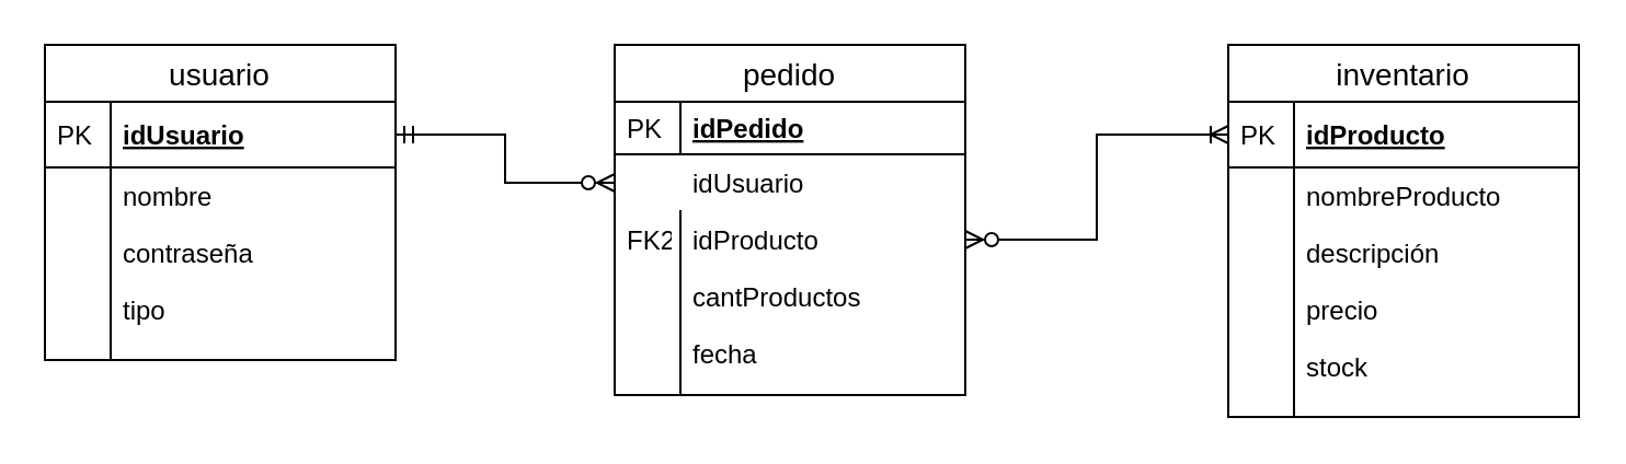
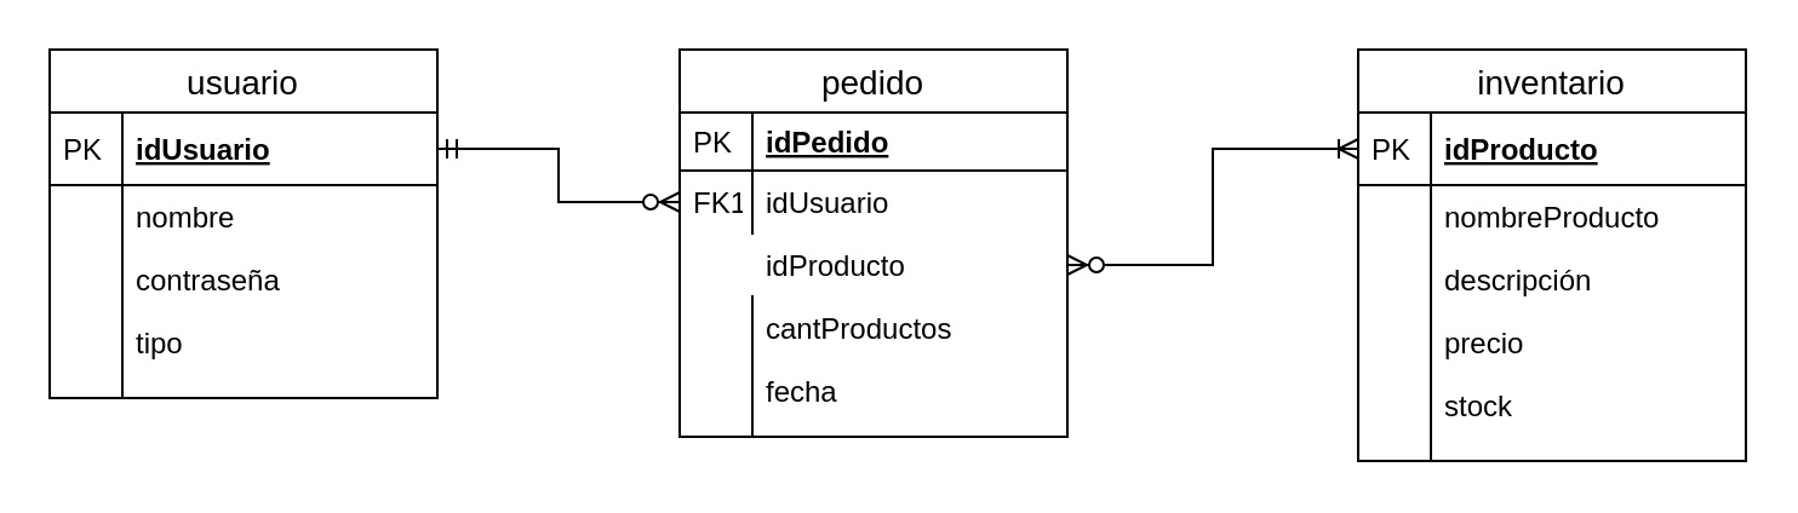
  <mxCell id="0" />
  <mxCell id="1" parent="0" />
  <mxCell id="2" style="edgeStyle=orthogonalEdgeStyle;rounded=0;orthogonalLoop=1;jettySize=auto;html=1;endArrow=ERzeroToMany;endFill=1;startArrow=ERmandOne;startFill=0;exitX=1;exitY=0.5;exitDx=0;exitDy=0;entryX=0;entryY=0.5;entryDx=0;entryDy=0;" edge="1" parent="1" source="4" target="17"><mxGeometry relative="1" as="geometry"><mxPoint x="280" y="92" as="targetPoint" /><mxPoint x="190" y="60" as="sourcePoint" /><Array as="points"><mxPoint x="230" y="61" /><mxPoint x="230" y="83" /></Array></mxGeometry></mxCell>
  <mxCell id="3" value="usuario" style="swimlane;fontStyle=0;childLayout=stackLayout;horizontal=1;startSize=26;horizontalStack=0;resizeParent=1;resizeParentMax=0;resizeLast=0;collapsible=1;marginBottom=0;align=center;fontSize=14;" vertex="1" parent="1"><mxGeometry x="20" y="20" width="160" height="144" as="geometry" /></mxCell>
  <mxCell id="4" value="idUsuario" style="shape=partialRectangle;top=0;left=0;right=0;bottom=1;align=left;verticalAlign=middle;fillColor=none;spacingLeft=34;spacingRight=4;overflow=hidden;rotatable=0;points=[[0,0.5],[1,0.5]];portConstraint=eastwest;dropTarget=0;fontStyle=5;fontSize=12;" vertex="1" parent="3"><mxGeometry y="26" width="160" height="30" as="geometry" /></mxCell>
  <mxCell id="5" value="PK" style="shape=partialRectangle;top=0;left=0;bottom=0;fillColor=none;align=left;verticalAlign=middle;spacingLeft=4;spacingRight=4;overflow=hidden;rotatable=0;points=[];portConstraint=eastwest;part=1;fontSize=12;" vertex="1" connectable="0" parent="4"><mxGeometry width="30" height="30" as="geometry" /></mxCell>
  <mxCell id="6" value="nombre" style="shape=partialRectangle;top=0;left=0;right=0;bottom=0;align=left;verticalAlign=top;fillColor=none;spacingLeft=34;spacingRight=4;overflow=hidden;rotatable=0;points=[[0,0.5],[1,0.5]];portConstraint=eastwest;dropTarget=0;fontSize=12;" vertex="1" parent="3"><mxGeometry y="56" width="160" height="26" as="geometry" /></mxCell>
  <mxCell id="7" value="" style="shape=partialRectangle;top=0;left=0;bottom=0;fillColor=none;align=left;verticalAlign=top;spacingLeft=4;spacingRight=4;overflow=hidden;rotatable=0;points=[];portConstraint=eastwest;part=1;fontSize=12;" vertex="1" connectable="0" parent="6"><mxGeometry width="30" height="26" as="geometry" /></mxCell>
  <mxCell id="8" value="contraseña" style="shape=partialRectangle;top=0;left=0;right=0;bottom=0;align=left;verticalAlign=top;fillColor=none;spacingLeft=34;spacingRight=4;overflow=hidden;rotatable=0;points=[[0,0.5],[1,0.5]];portConstraint=eastwest;dropTarget=0;fontSize=12;" vertex="1" parent="3"><mxGeometry y="82" width="160" height="26" as="geometry" /></mxCell>
  <mxCell id="9" value="" style="shape=partialRectangle;top=0;left=0;bottom=0;fillColor=none;align=left;verticalAlign=top;spacingLeft=4;spacingRight=4;overflow=hidden;rotatable=0;points=[];portConstraint=eastwest;part=1;fontSize=12;" vertex="1" connectable="0" parent="8"><mxGeometry width="30" height="26" as="geometry" /></mxCell>
  <mxCell id="10" value="tipo" style="shape=partialRectangle;top=0;left=0;right=0;bottom=0;align=left;verticalAlign=top;fillColor=none;spacingLeft=34;spacingRight=4;overflow=hidden;rotatable=0;points=[[0,0.5],[1,0.5]];portConstraint=eastwest;dropTarget=0;fontSize=12;" vertex="1" parent="3"><mxGeometry y="108" width="160" height="26" as="geometry" /></mxCell>
  <mxCell id="11" value="" style="shape=partialRectangle;top=0;left=0;bottom=0;fillColor=none;align=left;verticalAlign=top;spacingLeft=4;spacingRight=4;overflow=hidden;rotatable=0;points=[];portConstraint=eastwest;part=1;fontSize=12;" vertex="1" connectable="0" parent="10"><mxGeometry width="30" height="26" as="geometry" /></mxCell>
  <mxCell id="12" value="" style="shape=partialRectangle;top=0;left=0;right=0;bottom=0;align=left;verticalAlign=top;fillColor=none;spacingLeft=34;spacingRight=4;overflow=hidden;rotatable=0;points=[[0,0.5],[1,0.5]];portConstraint=eastwest;dropTarget=0;fontSize=12;" vertex="1" parent="3"><mxGeometry y="134" width="160" height="10" as="geometry" /></mxCell>
  <mxCell id="13" value="" style="shape=partialRectangle;top=0;left=0;bottom=0;fillColor=none;align=left;verticalAlign=top;spacingLeft=4;spacingRight=4;overflow=hidden;rotatable=0;points=[];portConstraint=eastwest;part=1;fontSize=12;" vertex="1" connectable="0" parent="12"><mxGeometry width="30" height="10" as="geometry" /></mxCell>
  <mxCell id="14" value="pedido" style="swimlane;fontStyle=0;childLayout=stackLayout;horizontal=1;startSize=26;horizontalStack=0;resizeParent=1;resizeParentMax=0;resizeLast=0;collapsible=1;marginBottom=0;align=center;fontSize=14;" vertex="1" parent="1"><mxGeometry x="280" y="20" width="160" height="160" as="geometry" /></mxCell>
  <mxCell id="15" value="idPedido" style="shape=partialRectangle;top=0;left=0;right=0;bottom=1;align=left;verticalAlign=middle;fillColor=none;spacingLeft=34;spacingRight=4;overflow=hidden;rotatable=0;points=[[0,0.5],[1,0.5]];portConstraint=eastwest;dropTarget=0;fontStyle=5;fontSize=12;" vertex="1" parent="14"><mxGeometry y="26" width="160" height="24" as="geometry" /></mxCell>
  <mxCell id="16" value="PK" style="shape=partialRectangle;top=0;left=0;bottom=0;fillColor=none;align=left;verticalAlign=middle;spacingLeft=4;spacingRight=4;overflow=hidden;rotatable=0;points=[];portConstraint=eastwest;part=1;fontSize=12;" vertex="1" connectable="0" parent="15"><mxGeometry width="30" height="24" as="geometry" /></mxCell>
  <mxCell id="17" value="idUsuario" style="shape=partialRectangle;top=0;left=0;right=0;bottom=0;align=left;verticalAlign=top;fillColor=none;spacingLeft=34;spacingRight=4;overflow=hidden;rotatable=0;points=[[0,0.5],[1,0.5]];portConstraint=eastwest;dropTarget=0;fontSize=12;" vertex="1" parent="14"><mxGeometry y="50" width="160" height="26" as="geometry" /></mxCell>
+ <mxCell id="18" value="FK1" style="shape=partialRectangle;top=0;left=0;bottom=0;fillColor=none;align=left;verticalAlign=top;spacingLeft=4;spacingRight=4;overflow=hidden;rotatable=0;points=[];portConstraint=eastwest;part=1;fontSize=12;" vertex="1" connectable="0" parent="17"><mxGeometry width="30" height="26" as="geometry" /></mxCell>
  <mxCell id="19" value="idProducto" style="shape=partialRectangle;top=0;left=0;right=0;bottom=0;align=left;verticalAlign=top;fillColor=none;spacingLeft=34;spacingRight=4;overflow=hidden;rotatable=0;points=[[0,0.5],[1,0.5]];portConstraint=eastwest;dropTarget=0;fontSize=12;" vertex="1" parent="14"><mxGeometry y="76" width="160" height="26" as="geometry" /></mxCell>
- <mxCell id="20" value="FK2" style="shape=partialRectangle;top=0;left=0;bottom=0;fillColor=none;align=left;verticalAlign=top;spacingLeft=4;spacingRight=4;overflow=hidden;rotatable=0;points=[];portConstraint=eastwest;part=1;fontSize=12;" vertex="1" connectable="0" parent="19"><mxGeometry width="30" height="26" as="geometry" /></mxCell>
  <mxCell id="21" value="cantProductos" style="shape=partialRectangle;top=0;left=0;right=0;bottom=0;align=left;verticalAlign=top;fillColor=none;spacingLeft=34;spacingRight=4;overflow=hidden;rotatable=0;points=[[0,0.5],[1,0.5]];portConstraint=eastwest;dropTarget=0;fontSize=12;" vertex="1" parent="14"><mxGeometry y="102" width="160" height="26" as="geometry" /></mxCell>
  <mxCell id="22" value="" style="shape=partialRectangle;top=0;left=0;bottom=0;fillColor=none;align=left;verticalAlign=top;spacingLeft=4;spacingRight=4;overflow=hidden;rotatable=0;points=[];portConstraint=eastwest;part=1;fontSize=12;" vertex="1" connectable="0" parent="21"><mxGeometry width="30" height="26" as="geometry" /></mxCell>
  <mxCell id="23" value="fecha" style="shape=partialRectangle;top=0;left=0;right=0;bottom=0;align=left;verticalAlign=top;fillColor=none;spacingLeft=34;spacingRight=4;overflow=hidden;rotatable=0;points=[[0,0.5],[1,0.5]];portConstraint=eastwest;dropTarget=0;fontSize=12;" vertex="1" parent="14"><mxGeometry y="128" width="160" height="32" as="geometry" /></mxCell>
  <mxCell id="24" value="" style="shape=partialRectangle;top=0;left=0;bottom=0;fillColor=none;align=left;verticalAlign=top;spacingLeft=4;spacingRight=4;overflow=hidden;rotatable=0;points=[];portConstraint=eastwest;part=1;fontSize=12;" vertex="1" connectable="0" parent="23"><mxGeometry width="30" height="32" as="geometry" /></mxCell>
  <mxCell id="25" value="inventario" style="swimlane;fontStyle=0;childLayout=stackLayout;horizontal=1;startSize=26;horizontalStack=0;resizeParent=1;resizeParentMax=0;resizeLast=0;collapsible=1;marginBottom=0;align=center;fontSize=14;" vertex="1" parent="1"><mxGeometry x="560" y="20" width="160" height="170" as="geometry" /></mxCell>
  <mxCell id="26" value="idProducto" style="shape=partialRectangle;top=0;left=0;right=0;bottom=1;align=left;verticalAlign=middle;fillColor=none;spacingLeft=34;spacingRight=4;overflow=hidden;rotatable=0;points=[[0,0.5],[1,0.5]];portConstraint=eastwest;dropTarget=0;fontStyle=5;fontSize=12;" vertex="1" parent="25"><mxGeometry y="26" width="160" height="30" as="geometry" /></mxCell>
  <mxCell id="27" value="PK" style="shape=partialRectangle;top=0;left=0;bottom=0;fillColor=none;align=left;verticalAlign=middle;spacingLeft=4;spacingRight=4;overflow=hidden;rotatable=0;points=[];portConstraint=eastwest;part=1;fontSize=12;" vertex="1" connectable="0" parent="26"><mxGeometry width="30" height="30" as="geometry" /></mxCell>
  <mxCell id="28" value="nombreProducto" style="shape=partialRectangle;top=0;left=0;right=0;bottom=0;align=left;verticalAlign=top;fillColor=none;spacingLeft=34;spacingRight=4;overflow=hidden;rotatable=0;points=[[0,0.5],[1,0.5]];portConstraint=eastwest;dropTarget=0;fontSize=12;" vertex="1" parent="25"><mxGeometry y="56" width="160" height="26" as="geometry" /></mxCell>
  <mxCell id="29" value="" style="shape=partialRectangle;top=0;left=0;bottom=0;fillColor=none;align=left;verticalAlign=top;spacingLeft=4;spacingRight=4;overflow=hidden;rotatable=0;points=[];portConstraint=eastwest;part=1;fontSize=12;" vertex="1" connectable="0" parent="28"><mxGeometry width="30" height="26" as="geometry" /></mxCell>
  <mxCell id="30" value="descripción" style="shape=partialRectangle;top=0;left=0;right=0;bottom=0;align=left;verticalAlign=top;fillColor=none;spacingLeft=34;spacingRight=4;overflow=hidden;rotatable=0;points=[[0,0.5],[1,0.5]];portConstraint=eastwest;dropTarget=0;fontSize=12;" vertex="1" parent="25"><mxGeometry y="82" width="160" height="26" as="geometry" /></mxCell>
  <mxCell id="31" value="" style="shape=partialRectangle;top=0;left=0;bottom=0;fillColor=none;align=left;verticalAlign=top;spacingLeft=4;spacingRight=4;overflow=hidden;rotatable=0;points=[];portConstraint=eastwest;part=1;fontSize=12;" vertex="1" connectable="0" parent="30"><mxGeometry width="30" height="26" as="geometry" /></mxCell>
  <mxCell id="32" value="precio" style="shape=partialRectangle;top=0;left=0;right=0;bottom=0;align=left;verticalAlign=top;fillColor=none;spacingLeft=34;spacingRight=4;overflow=hidden;rotatable=0;points=[[0,0.5],[1,0.5]];portConstraint=eastwest;dropTarget=0;fontSize=12;" vertex="1" parent="25"><mxGeometry y="108" width="160" height="26" as="geometry" /></mxCell>
  <mxCell id="33" value="" style="shape=partialRectangle;top=0;left=0;bottom=0;fillColor=none;align=left;verticalAlign=top;spacingLeft=4;spacingRight=4;overflow=hidden;rotatable=0;points=[];portConstraint=eastwest;part=1;fontSize=12;" vertex="1" connectable="0" parent="32"><mxGeometry width="30" height="26" as="geometry" /></mxCell>
  <mxCell id="34" value="stock" style="shape=partialRectangle;top=0;left=0;right=0;bottom=0;align=left;verticalAlign=top;fillColor=none;spacingLeft=34;spacingRight=4;overflow=hidden;rotatable=0;points=[[0,0.5],[1,0.5]];portConstraint=eastwest;dropTarget=0;fontSize=12;" vertex="1" parent="25"><mxGeometry y="134" width="160" height="36" as="geometry" /></mxCell>
  <mxCell id="35" value="" style="shape=partialRectangle;top=0;left=0;bottom=0;fillColor=none;align=left;verticalAlign=top;spacingLeft=4;spacingRight=4;overflow=hidden;rotatable=0;points=[];portConstraint=eastwest;part=1;fontSize=12;" vertex="1" connectable="0" parent="34"><mxGeometry width="30" height="36" as="geometry" /></mxCell>
  <mxCell id="36" style="edgeStyle=orthogonalEdgeStyle;rounded=0;orthogonalLoop=1;jettySize=auto;html=1;entryX=0;entryY=0.5;entryDx=0;entryDy=0;startArrow=ERzeroToMany;startFill=1;endArrow=ERoneToMany;endFill=0;" edge="1" parent="1" source="19" target="26"><mxGeometry relative="1" as="geometry" /></mxCell>
